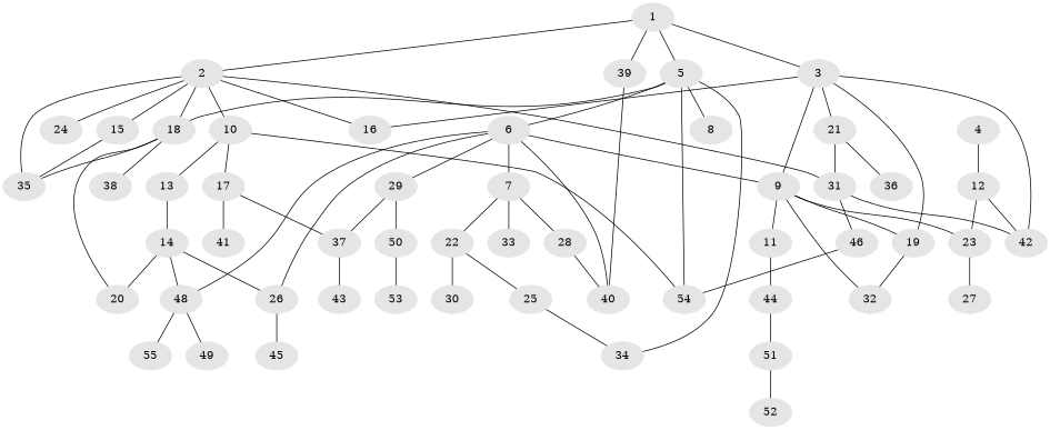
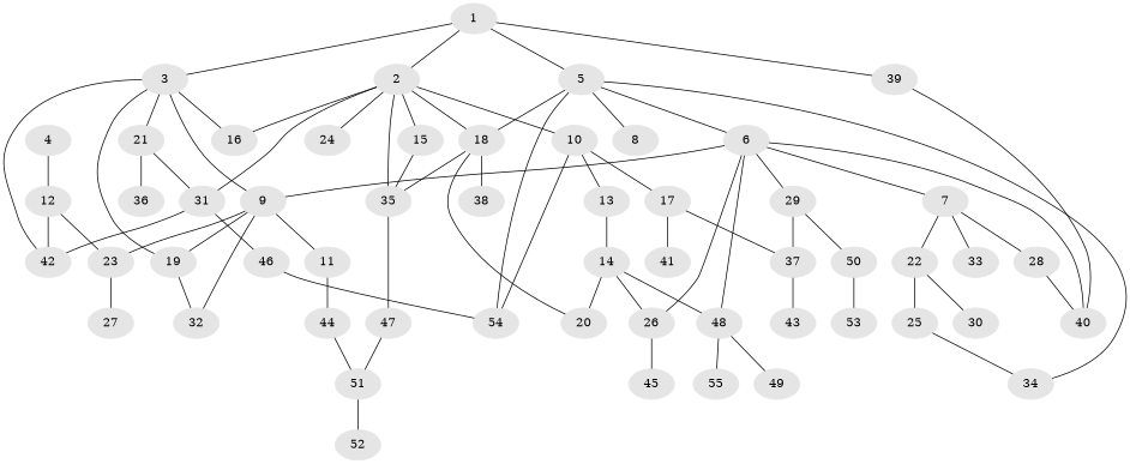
  graph {
    node [color=gray90 style=filled]
    1
    2
    3
    5
    39
    10
    15
    16
    18
    24
    31
    35
    9
    19
    21
    42
    6
    8
    34
    54
    40
    4
    12
    13
    17
    20
    38
    46
    11
    23
    32
    36
    7
    26
    29
    48
    22
    28
    33
    45
    37
    50
    49
    55
    25
    30
    44
    27
    14
    41
    51
+   47
    43
    53
    52
    1 -- 2
    1 -- 3
    1 -- 5
    1 -- 39
    2 -- 10
    2 -- 15
    2 -- 16
    2 -- 18
    2 -- 24
    2 -- 31
    2 -- 35
    3 -- 16
    3 -- 9
    3 -- 19
    3 -- 21
    3 -- 42
    5 -- 18
    5 -- 6
    5 -- 8
    5 -- 34
    5 -- 54
    39 -- 40
    10 -- 54
    10 -- 13
    10 -- 17
    15 -- 35
    18 -- 35
    18 -- 20
    18 -- 38
    31 -- 42
    31 -- 46
+   35 -- 47
    9 -- 19
    9 -- 11
    9 -- 23
    9 -- 32
    19 -- 32
    21 -- 31
    21 -- 36
    6 -- 9
    6 -- 40
    6 -- 7
    6 -- 26
    6 -- 29
    6 -- 48
    4 -- 12
    12 -- 42
    12 -- 23
    13 -- 14
    17 -- 37
    17 -- 41
    46 -- 54
    11 -- 44
    23 -- 27
    7 -- 22
    7 -- 28
    7 -- 33
    26 -- 45
    29 -- 37
    29 -- 50
    48 -- 49
    48 -- 55
    22 -- 25
    22 -- 30
    28 -- 40
    37 -- 43
    50 -- 53
    25 -- 34
    44 -- 51
    14 -- 20
    14 -- 26
    14 -- 48
    51 -- 52
+   47 -- 51
  }
